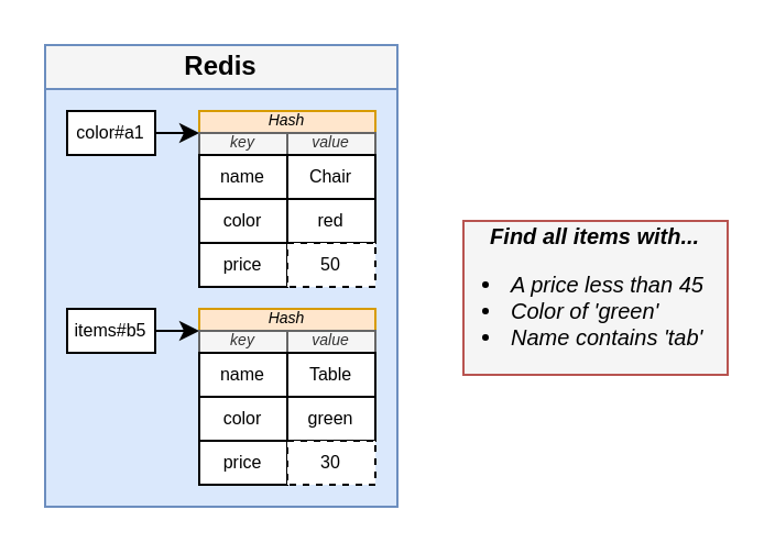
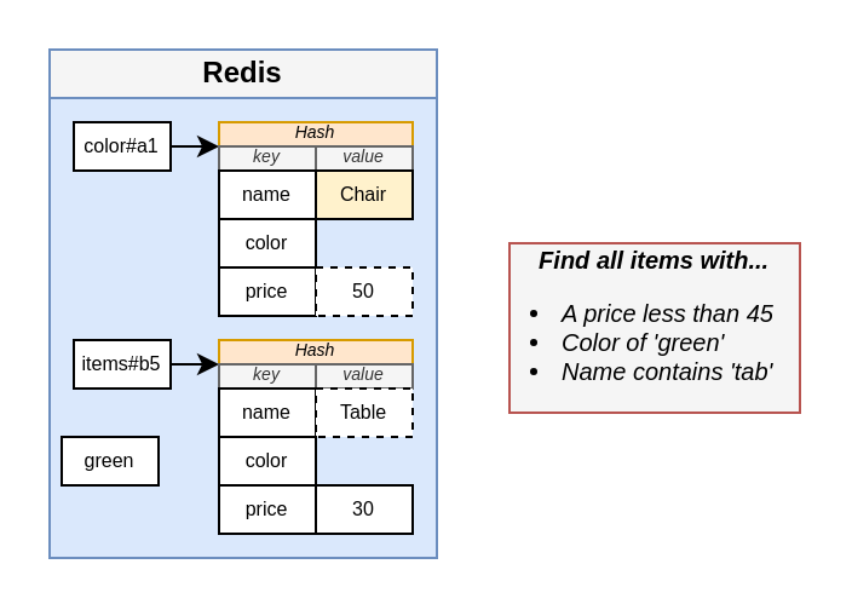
  <mxCell id="0" />
  <mxCell id="1" parent="0" />
  <mxCell id="2" value="Redis" style="rounded=0;whiteSpace=wrap;html=1;fontStyle=1;fillColor=#f5f5f5;strokeColor=#6c8ebf;" vertex="1" parent="1"><mxGeometry x="20" y="20" width="160" height="20" as="geometry" /></mxCell>
  <mxCell id="3" value="" style="rounded=0;whiteSpace=wrap;html=1;fontStyle=1;fillColor=#dae8fc;strokeColor=#6c8ebf;" vertex="1" parent="1"><mxGeometry x="20" y="40" width="160" height="190" as="geometry" /></mxCell>
  <mxCell id="4" style="edgeStyle=orthogonalEdgeStyle;rounded=0;orthogonalLoop=1;jettySize=auto;html=1;exitX=1;exitY=0.5;exitDx=0;exitDy=0;entryX=0;entryY=1;entryDx=0;entryDy=0;fontSize=7;" edge="1" parent="1" source="5" target="6"><mxGeometry relative="1" as="geometry" /></mxCell>
  <mxCell id="5" value="color#a1" style="rounded=0;whiteSpace=wrap;html=1;fontSize=8;" vertex="1" parent="1"><mxGeometry x="30" y="50" width="40" height="20" as="geometry" /></mxCell>
  <mxCell id="6" value="Hash" style="rounded=0;whiteSpace=wrap;html=1;fontSize=7;fillColor=#ffe6cc;strokeColor=#d79b00;fontStyle=2" vertex="1" parent="1"><mxGeometry x="90" y="50" width="80" height="10" as="geometry" /></mxCell>
  <mxCell id="7" value="key" style="rounded=0;whiteSpace=wrap;html=1;fontSize=7;fontStyle=2;fillColor=#f5f5f5;strokeColor=#666666;fontColor=#333333;" vertex="1" parent="1"><mxGeometry x="90" y="60" width="40" height="10" as="geometry" /></mxCell>
  <mxCell id="8" value="value" style="rounded=0;whiteSpace=wrap;html=1;fontSize=7;fontStyle=2;fillColor=#f5f5f5;strokeColor=#666666;fontColor=#333333;" vertex="1" parent="1"><mxGeometry x="130" y="60" width="40" height="10" as="geometry" /></mxCell>
  <mxCell id="9" value="name" style="rounded=0;whiteSpace=wrap;html=1;fontSize=8;fontStyle=0;" vertex="1" parent="1"><mxGeometry x="90" y="70" width="40" height="20" as="geometry" /></mxCell>
- <mxCell id="10" value="Chair" style="rounded=0;whiteSpace=wrap;html=1;fontSize=8;fontStyle=0;" vertex="1" parent="1"><mxGeometry x="130" y="70" width="40" height="20" as="geometry" /></mxCell>
+ <mxCell id="10" value="Chair" style="rounded=0;whiteSpace=wrap;html=1;fontSize=8;fontStyle=0;fillColor=#fff2cc;" vertex="1" parent="1"><mxGeometry x="130" y="70" width="40" height="20" as="geometry" /></mxCell>
  <mxCell id="11" value="color" style="rounded=0;whiteSpace=wrap;html=1;fontSize=8;fontStyle=0;" vertex="1" parent="1"><mxGeometry x="90" y="90" width="40" height="20" as="geometry" /></mxCell>
- <mxCell id="12" value="red" style="rounded=0;whiteSpace=wrap;html=1;fontSize=8;fontStyle=0;" vertex="1" parent="1"><mxGeometry x="130" y="90" width="40" height="20" as="geometry" /></mxCell>
  <mxCell id="13" value="price" style="rounded=0;whiteSpace=wrap;html=1;fontSize=8;fontStyle=0;" vertex="1" parent="1"><mxGeometry x="90" y="110" width="40" height="20" as="geometry" /></mxCell>
  <mxCell id="14" value="50" style="rounded=0;whiteSpace=wrap;html=1;fontSize=8;fontStyle=0;dashed=1;" vertex="1" parent="1"><mxGeometry x="130" y="110" width="40" height="20" as="geometry" /></mxCell>
  <mxCell id="15" style="edgeStyle=orthogonalEdgeStyle;rounded=0;orthogonalLoop=1;jettySize=auto;html=1;exitX=1;exitY=0.5;exitDx=0;exitDy=0;entryX=0;entryY=1;entryDx=0;entryDy=0;fontSize=7;" edge="1" parent="1" source="16" target="17"><mxGeometry relative="1" as="geometry" /></mxCell>
  <mxCell id="16" value="items#b5" style="rounded=0;whiteSpace=wrap;html=1;fontSize=8;" vertex="1" parent="1"><mxGeometry x="30" y="140" width="40" height="20" as="geometry" /></mxCell>
  <mxCell id="17" value="Hash" style="rounded=0;whiteSpace=wrap;html=1;fontSize=7;fillColor=#ffe6cc;strokeColor=#d79b00;fontStyle=2" vertex="1" parent="1"><mxGeometry x="90" y="140" width="80" height="10" as="geometry" /></mxCell>
  <mxCell id="18" value="key" style="rounded=0;whiteSpace=wrap;html=1;fontSize=7;fontStyle=2;fillColor=#f5f5f5;strokeColor=#666666;fontColor=#333333;" vertex="1" parent="1"><mxGeometry x="90" y="150" width="40" height="10" as="geometry" /></mxCell>
  <mxCell id="19" value="value" style="rounded=0;whiteSpace=wrap;html=1;fontSize=7;fontStyle=2;fillColor=#f5f5f5;strokeColor=#666666;fontColor=#333333;" vertex="1" parent="1"><mxGeometry x="130" y="150" width="40" height="10" as="geometry" /></mxCell>
  <mxCell id="20" value="name" style="rounded=0;whiteSpace=wrap;html=1;fontSize=8;fontStyle=0;" vertex="1" parent="1"><mxGeometry x="90" y="160" width="40" height="20" as="geometry" /></mxCell>
- <mxCell id="21" value="Table" style="rounded=0;whiteSpace=wrap;html=1;fontSize=8;fontStyle=0;" vertex="1" parent="1"><mxGeometry x="130" y="160" width="40" height="20" as="geometry" /></mxCell>
+ <mxCell id="21" value="Table" style="rounded=0;whiteSpace=wrap;html=1;fontSize=8;fontStyle=0;dashed=1;" vertex="1" parent="1"><mxGeometry x="130" y="160" width="40" height="20" as="geometry" /></mxCell>
  <mxCell id="22" value="color" style="rounded=0;whiteSpace=wrap;html=1;fontSize=8;fontStyle=0;" vertex="1" parent="1"><mxGeometry x="90" y="180" width="40" height="20" as="geometry" /></mxCell>
- <mxCell id="23" value="green" style="rounded=0;whiteSpace=wrap;html=1;fontSize=8;fontStyle=0;" vertex="1" parent="1"><mxGeometry x="130" y="180" width="40" height="20" as="geometry" /></mxCell>
+ <mxCell id="23" value="green" style="rounded=0;whiteSpace=wrap;html=1;fontSize=8;fontStyle=0;" vertex="1" parent="1"><mxGeometry x="25" y="180" width="40" height="20" as="geometry" /></mxCell>
  <mxCell id="24" value="price" style="rounded=0;whiteSpace=wrap;html=1;fontSize=8;fontStyle=0;" vertex="1" parent="1"><mxGeometry x="90" y="200" width="40" height="20" as="geometry" /></mxCell>
- <mxCell id="25" value="30" style="rounded=0;whiteSpace=wrap;html=1;fontSize=8;fontStyle=0;dashed=1;" vertex="1" parent="1"><mxGeometry x="130" y="200" width="40" height="20" as="geometry" /></mxCell>
+ <mxCell id="25" value="30" style="rounded=0;whiteSpace=wrap;html=1;fontSize=8;fontStyle=0;" vertex="1" parent="1"><mxGeometry x="130" y="200" width="40" height="20" as="geometry" /></mxCell>
  <mxCell id="26" value="&lt;b style=&quot;font-size: 10px;&quot;&gt;&amp;nbsp; &amp;nbsp; &amp;nbsp; &amp;nbsp; &amp;nbsp; &amp;nbsp;Find all items with... &lt;/b&gt;&lt;br style=&quot;font-size: 10px;&quot;&gt;&lt;ul style=&quot;font-size: 10px;&quot;&gt;&lt;li style=&quot;font-size: 10px;&quot;&gt;A price less than 45&lt;/li&gt;&lt;li style=&quot;font-size: 10px;&quot;&gt;Color of 'green'&lt;/li&gt;&lt;li style=&quot;font-size: 10px;&quot;&gt;Name contains 'tab'&lt;/li&gt;&lt;/ul&gt;" style="rounded=0;whiteSpace=wrap;html=1;fontSize=10;fillColor=#f5f5f5;strokeColor=#b85450;fontStyle=2;align=left;spacingLeft=-20;" vertex="1" parent="1"><mxGeometry x="210" y="100" width="120" height="70" as="geometry" /></mxCell>
